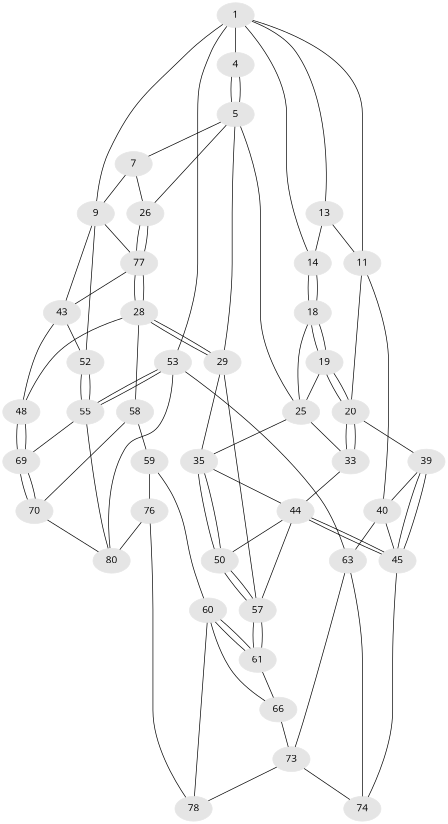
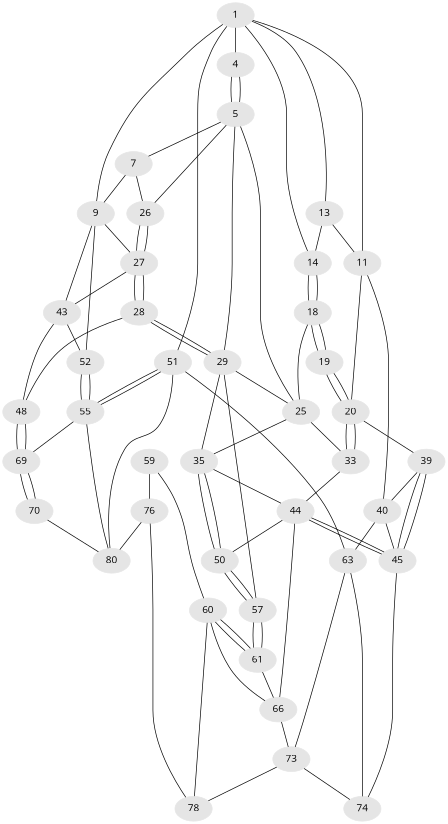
  graph {
    fontname="Open Sans"
    node [color=gray90 fontname="Open Sans" style=filled]
    edge [fontname="Open Sans"]
    1 [super="+2+8"]
    4
    9 [super="+42+10"]
    13 [super="+15"]
    14
    n6 [label=11 super="+17+37"]
-   53 [super="+64"]
+   53 [super="+64" label=51]
    5 [super="+24+6"]
-   27 [super="+30" label=77]
+   27 [super="+30"]
    43 [super="+47"]
    52
    18 [super="+23"]
    20 [super="+21"]
    40 [super="+62"]
    63 [super="+82"]
    n16 [label=55 super="+68"]
    80 [super="+81+84"]
    7 [super="+11"]
    25 [super="+31"]
    26
    29 [super="+34"]
    33 [super="+41"]
    35 [super="+36"]
    57
    28 [super="+49"]
    48
    19
    39
    45 [super="+56"]
    44 [super="+46"]
    50
-   58 [super="+71"]
    69
    59 [super="+75"]
    70
    61
    66 [super="+67"]
    74
    73 [super="+79"]
    60 [super="+72"]
    76 [super="+77"]
    78
    1 -- 4
    1 -- 9
    1 -- 13
    1 -- 14
    1 -- n6
    1 -- 53 [weight=2]
    4 -- 5
    4 -- 5
    9 -- 27
    9 -- 43
    9 -- 52
    13 -- 14
    13 -- n6
    14 -- 18
    14 -- 18
    n6 -- 20
    n6 -- 40
    53 -- 63 [weight=2]
    53 -- n16
    53 -- n16
    53 -- 80
    5 -- 7
    5 -- 25
    5 -- 26
    5 -- 29
    27 -- 43
    27 -- 28
    27 -- 28
    43 -- 52
    43 -- 48
    52 -- n16
    52 -- n16
    18 -- 25
    18 -- 19
    18 -- 19
    20 -- 33 [weight=2]
    20 -- 33
    20 -- 39
    40 -- 63
    40 -- 45
    63 -- 74
    63 -- 73
    n16 -- 80
    n16 -- 69
    7 -- 9
    7 -- 26
    25 -- 33
    25 -- 35
    26 -- 27
    26 -- 27
    29 -- 35
    29 -- 57
    33 -- 44
    35 -- 44
    35 -- 50
    35 -- 50
    57 -- 61
    57 -- 61
    28 -- 29
    28 -- 29
    28 -- 48
-   28 -- 58
    48 -- 69
    48 -- 69
    19 -- 20
    19 -- 20
-   19 -- 25
+   29 -- 25
    39 -- 40
    39 -- 45
    39 -- 45
    45 -- 74
    44 -- 45 [weight=2]
    44 -- 45
    44 -- 50
-   44 -- 57
+   44 -- 66
    50 -- 57
    50 -- 57
-   58 -- 59 [weight=2]
-   58 -- 70
    69 -- 70
    69 -- 70
    59 -- 60
    59 -- 76
    70 -- 80
    61 -- 66
    66 -- 73
    73 -- 74
    73 -- 78
    60 -- 61
    60 -- 61
    60 -- 66
    60 -- 78
    76 -- 80 [weight=2]
    76 -- 78
  }
